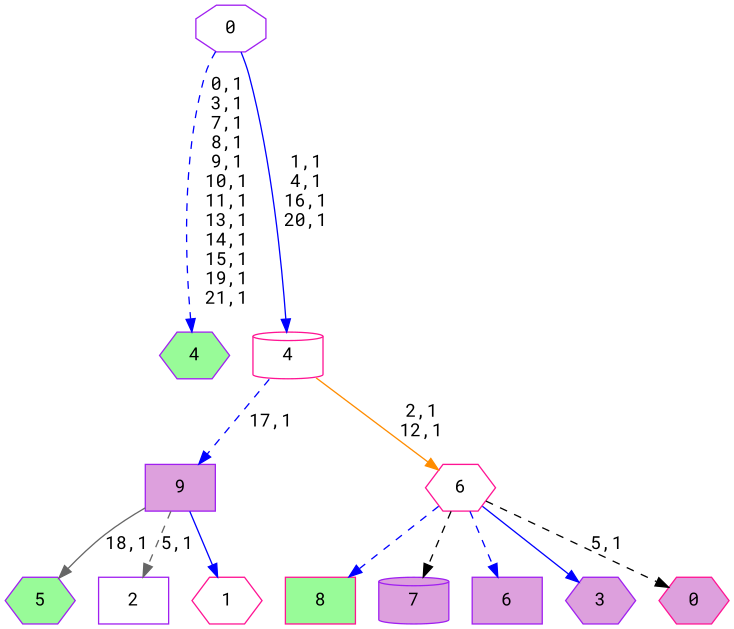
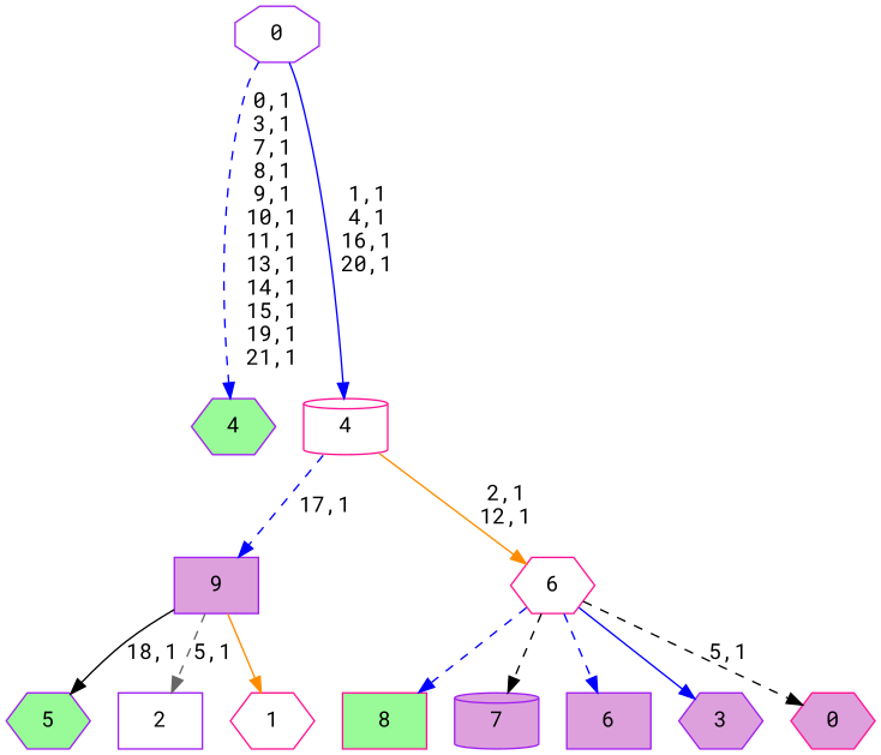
  digraph {
    fontname="Roboto Mono"
    node [color=purple fillcolor=plum fontname="Roboto Mono" shape=hexagon style=filled]
    edge [color=blue fontname="Roboto Mono" style=dashed]
    n1 [color=deeppink fillcolor=palegreen label=8 shape=box]
    n2 [label=7 shape=cylinder]
    n3 [label=6 shape=box]
    n4 [fillcolor=palegreen label=5]
    n5 [fillcolor=palegreen label=4]
    n6 [label=3]
    n7 [fillcolor=white label=2 shape=box]
    n8 [color=deeppink fillcolor=white label=1]
    9 [shape=box]
    n10 [color=deeppink label=0]
    6 [color=deeppink fillcolor=white]
    4 [color=deeppink fillcolor=white shape=cylinder]
    0 [fillcolor=white shape=octagon]
-   9 -> n4 [color=gray40 label="18,1" style=solid]
+   9 -> n4 [color=black label="18,1" style=solid]
    9 -> n7 [color=gray40 label="5,1"]
-   9 -> n8 [style=solid]
+   9 -> n8 [color=darkorange style=solid]
    6 -> n1
    6 -> n2 [color=black]
    6 -> n3
    6 -> n6 [style=solid]
    6 -> n10 [color=black label="5,1"]
    4 -> 9 [label="17,1"]
    4 -> 6 [color=darkorange label="2,1\n12,1" style=solid]
    0 -> n5 [label="0,1\n3,1\n7,1\n8,1\n9,1\n10,1\n11,1\n13,1\n14,1\n15,1\n19,1\n21,1"]
    0 -> 4 [label="1,1\n4,1\n16,1\n20,1" style=solid]
  }
